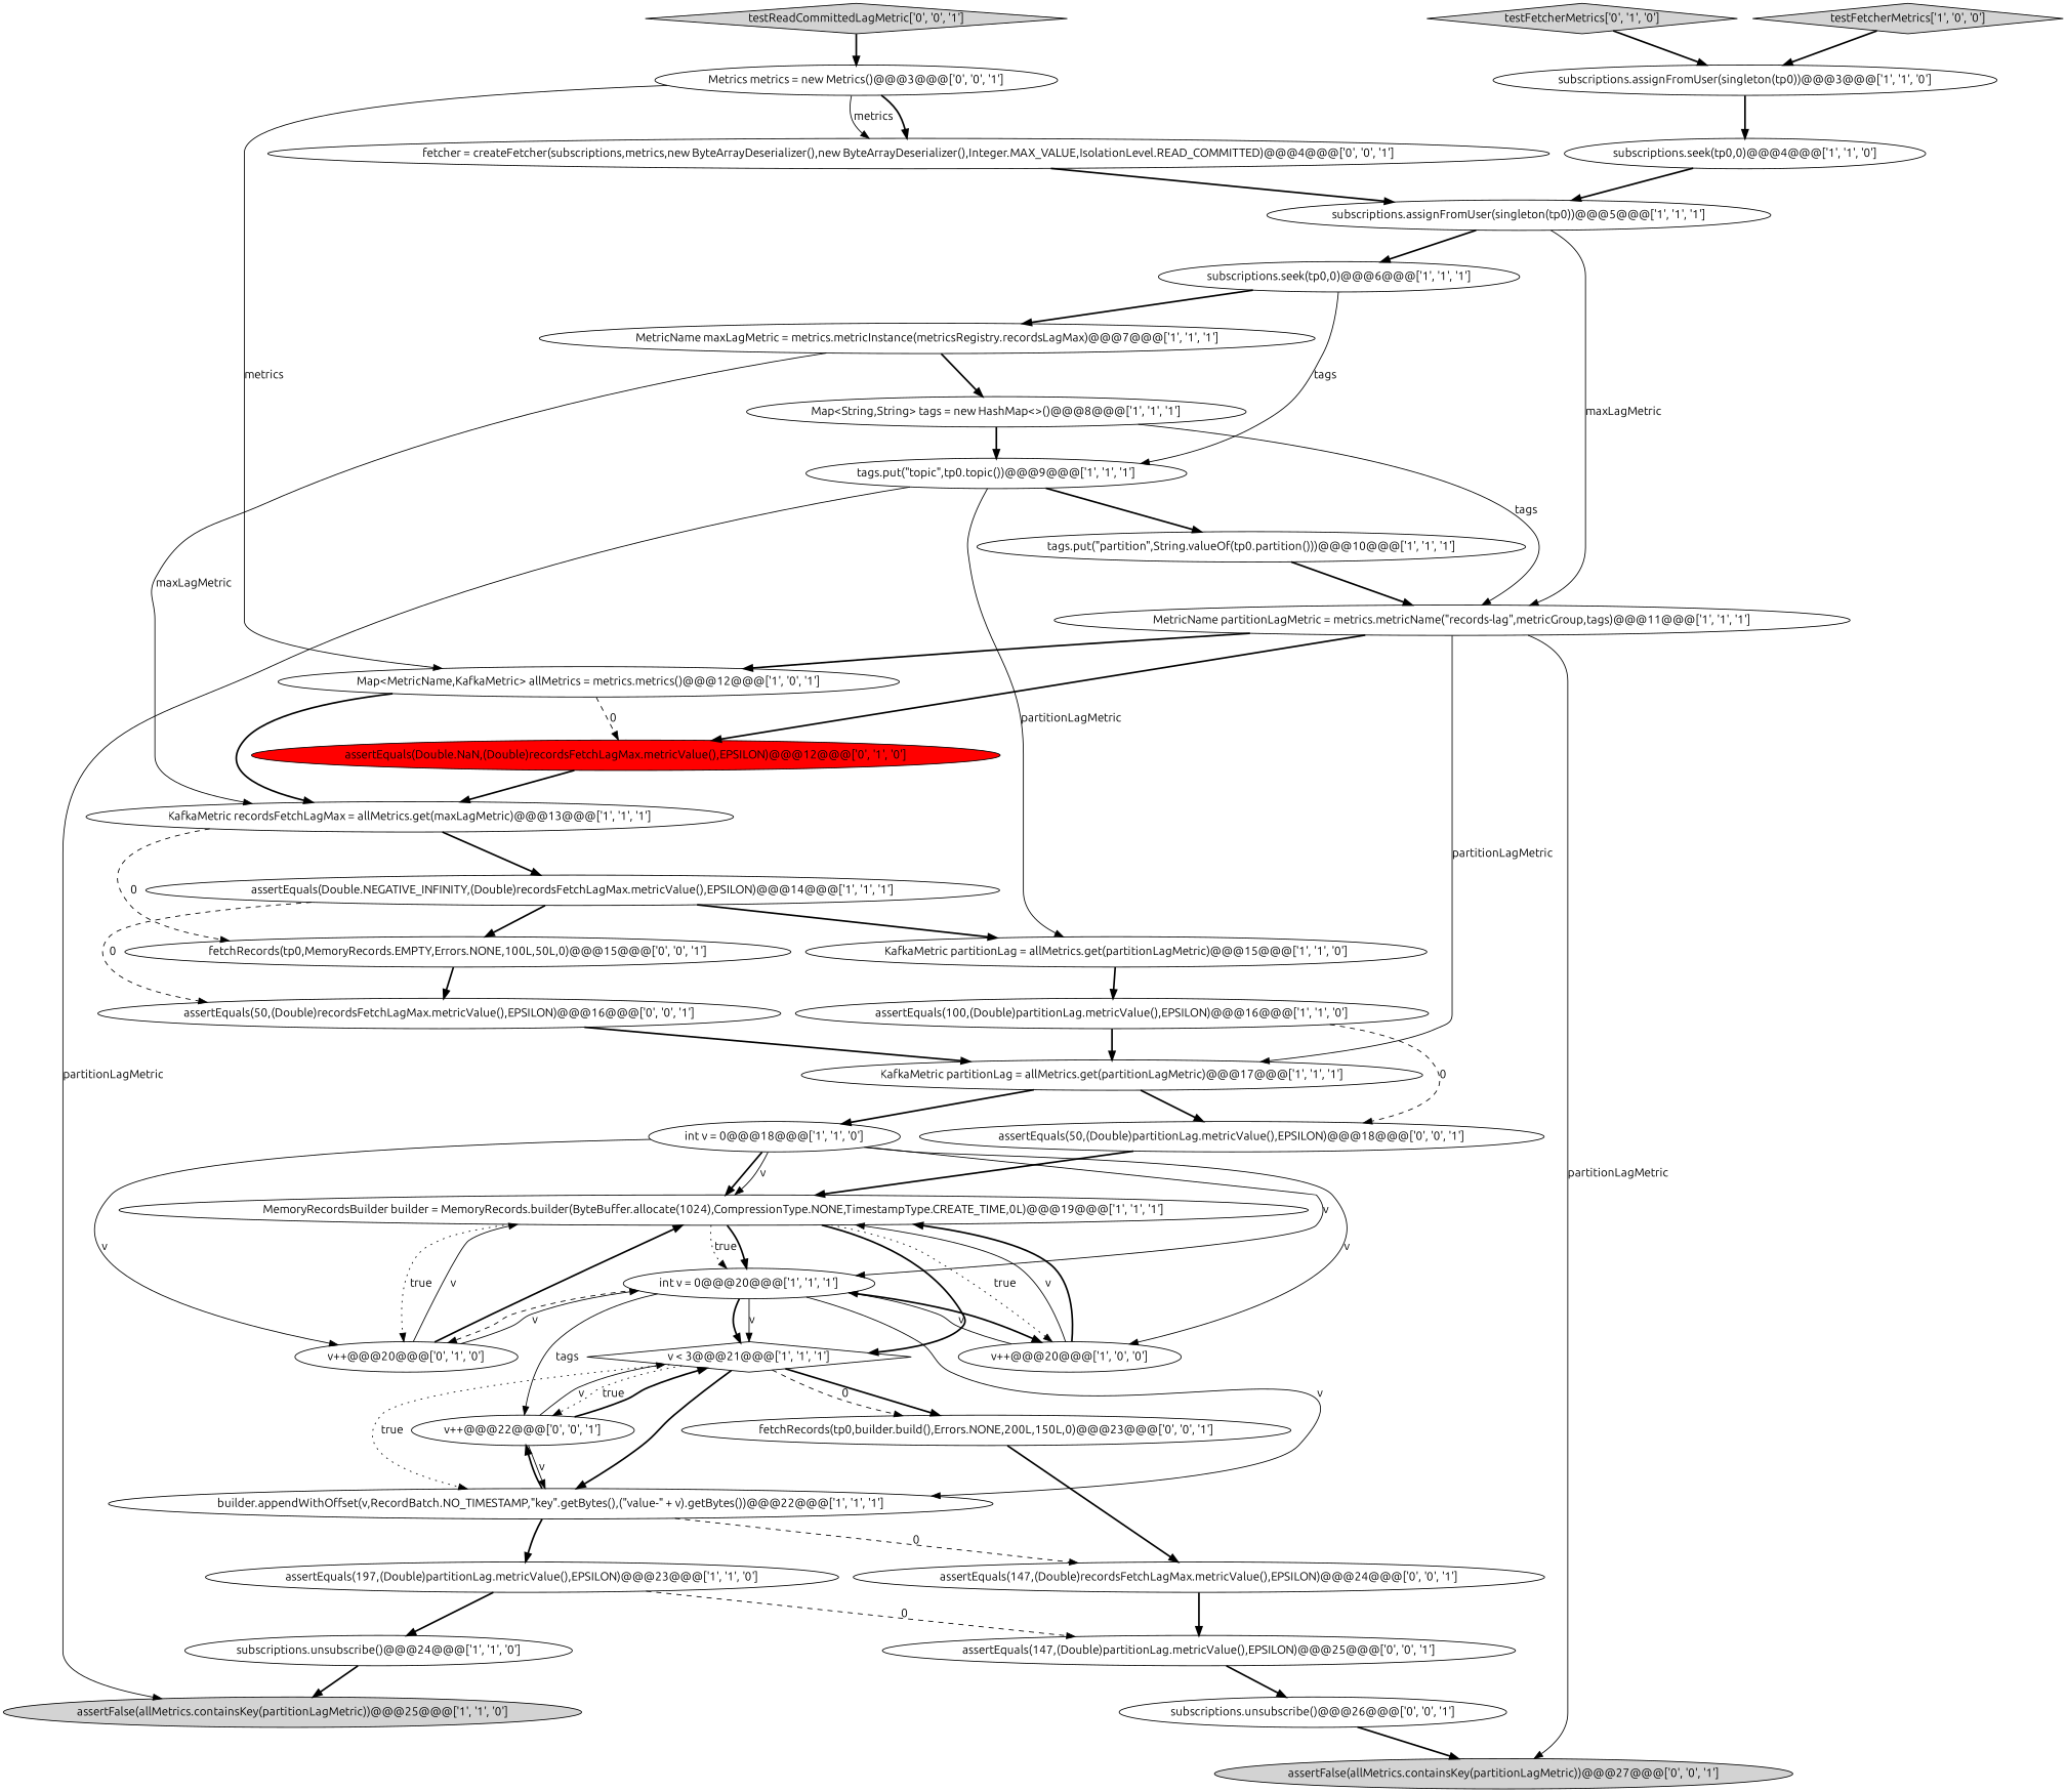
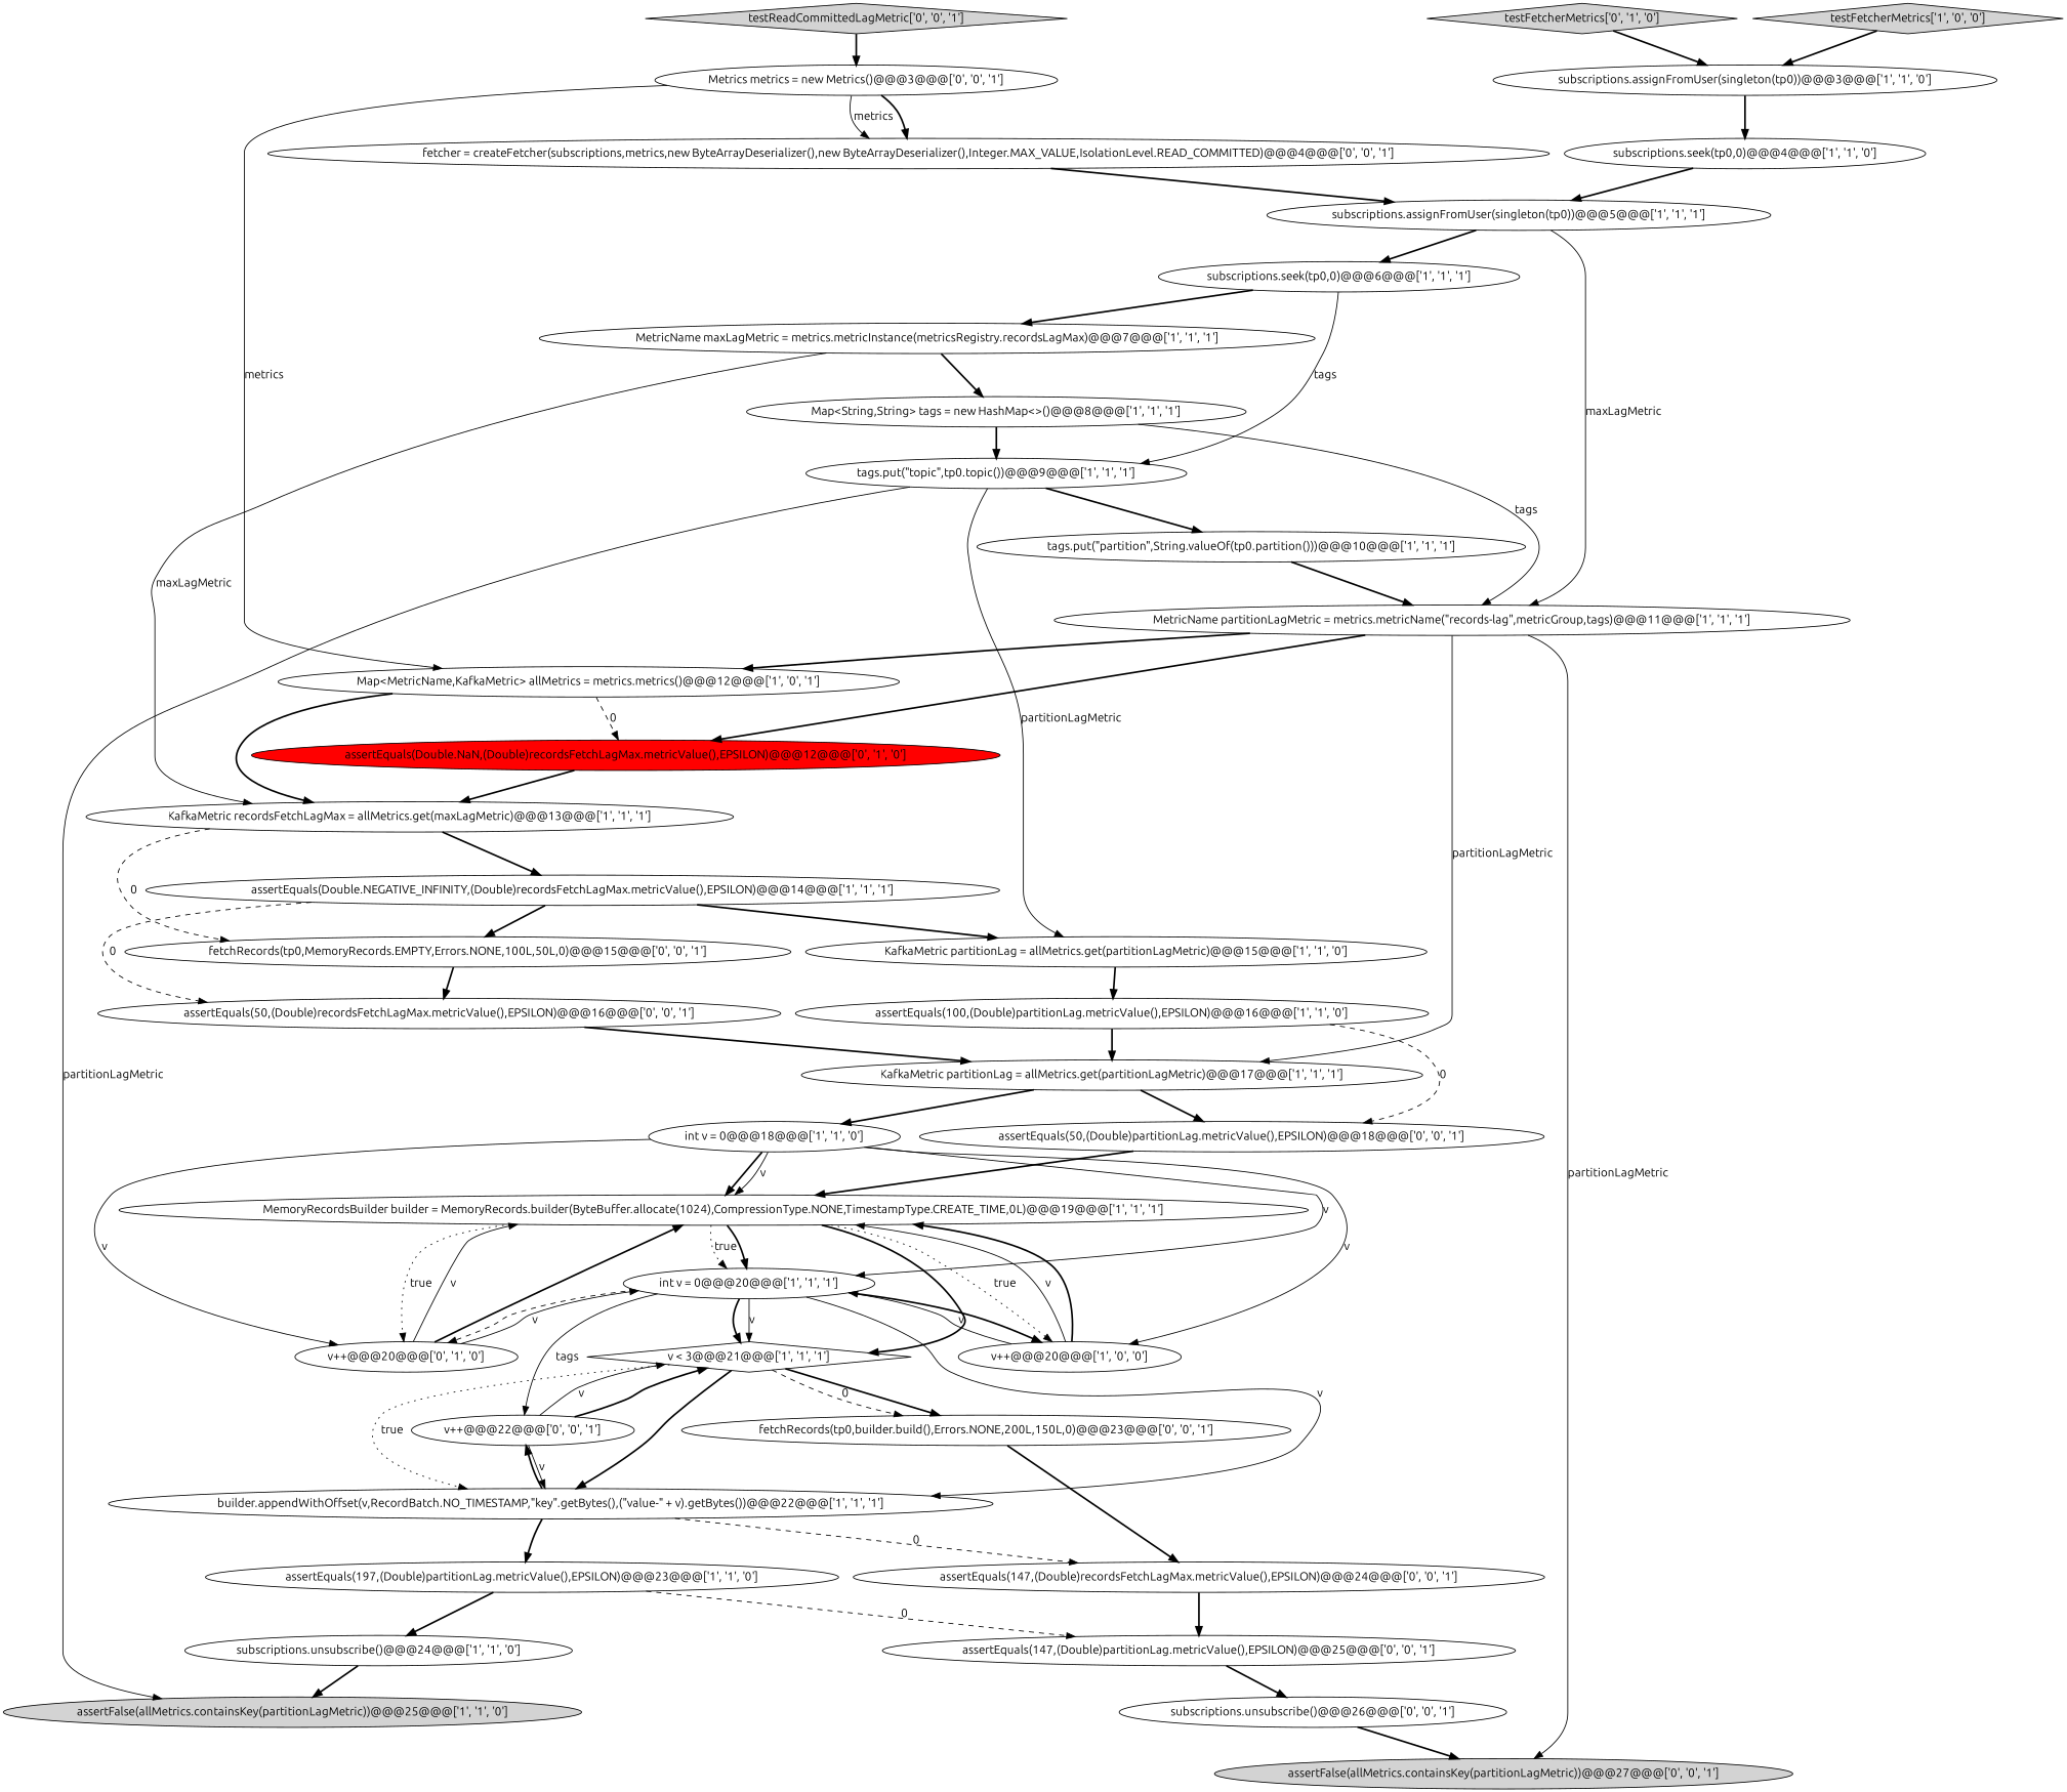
  digraph {
    fontname=Ubuntu
    node [fillcolor=white fontname=Ubuntu shape=ellipse style=filled]
    edge [fontname=Ubuntu style=bold]
    n1 [label="MetricName maxLagMetric = metrics.metricInstance(metricsRegistry.recordsLagMax)@@@7@@@['1', '1', '1']"]
    n2 [label="KafkaMetric recordsFetchLagMax = allMetrics.get(maxLagMetric)@@@13@@@['1', '1', '1']"]
    n3 [label="Map<String,String> tags = new HashMap<>()@@@8@@@['1', '1', '1']"]
    n4 [label="fetchRecords(tp0,MemoryRecords.EMPTY,Errors.NONE,100L,50L,0)@@@15@@@['0', '0', '1']"]
    n5 [label="assertEquals(Double.NEGATIVE_INFINITY,(Double)recordsFetchLagMax.metricValue(),EPSILON)@@@14@@@['1', '1', '1']"]
    n6 [label="tags.put(\"topic\",tp0.topic())@@@9@@@['1', '1', '1']"]
    n7 [label="MetricName partitionLagMetric = metrics.metricName(\"records-lag\",metricGroup,tags)@@@11@@@['1', '1', '1']"]
    n8 [fillcolor=lightgray label="assertFalse(allMetrics.containsKey(partitionLagMetric))@@@27@@@['0', '0', '1']"]
    n9 [label="assertEquals(50,(Double)recordsFetchLagMax.metricValue(),EPSILON)@@@16@@@['0', '0', '1']"]
    n10 [label="KafkaMetric partitionLag = allMetrics.get(partitionLagMetric)@@@17@@@['1', '1', '1']"]
    n11 [label="assertEquals(50,(Double)partitionLag.metricValue(),EPSILON)@@@18@@@['0', '0', '1']"]
    n12 [label="int v = 0@@@18@@@['1', '1', '0']"]
    n13 [label="MemoryRecordsBuilder builder = MemoryRecords.builder(ByteBuffer.allocate(1024),CompressionType.NONE,TimestampType.CREATE_TIME,0L)@@@19@@@['1', '1', '1']"]
    n14 [label="int v = 0@@@20@@@['1', '1', '1']"]
    n15 [label="v++@@@20@@@['0', '1', '0']"]
    n16 [label="v++@@@20@@@['1', '0', '0']"]
    n17 [label="KafkaMetric partitionLag = allMetrics.get(partitionLagMetric)@@@15@@@['1', '1', '0']"]
    n18 [label="assertEquals(100,(Double)partitionLag.metricValue(),EPSILON)@@@16@@@['1', '1', '0']"]
    n19 [label="v < 3@@@21@@@['1', '1', '1']" shape=diamond]
    n20 [label="v++@@@22@@@['0', '0', '1']"]
    n21 [label="builder.appendWithOffset(v,RecordBatch.NO_TIMESTAMP,\"key\".getBytes(),(\"value-\" + v).getBytes())@@@22@@@['1', '1', '1']"]
    n22 [label="fetchRecords(tp0,builder.build(),Errors.NONE,200L,150L,0)@@@23@@@['0', '0', '1']"]
    n23 [label="assertEquals(147,(Double)recordsFetchLagMax.metricValue(),EPSILON)@@@24@@@['0', '0', '1']"]
    n24 [label="assertEquals(197,(Double)partitionLag.metricValue(),EPSILON)@@@23@@@['1', '1', '0']"]
    n25 [fillcolor=lightgray label="testReadCommittedLagMetric['0', '0', '1']" shape=diamond]
    n26 [label="Metrics metrics = new Metrics()@@@3@@@['0', '0', '1']"]
    n27 [label="Map<MetricName,KafkaMetric> allMetrics = metrics.metrics()@@@12@@@['1', '0', '1']"]
    n28 [label="fetcher = createFetcher(subscriptions,metrics,new ByteArrayDeserializer(),new ByteArrayDeserializer(),Integer.MAX_VALUE,IsolationLevel.READ_COMMITTED)@@@4@@@['0', '0', '1']"]
    n29 [label="subscriptions.seek(tp0,0)@@@4@@@['1', '1', '0']"]
    n30 [label="subscriptions.assignFromUser(singleton(tp0))@@@5@@@['1', '1', '1']"]
    n31 [label="subscriptions.seek(tp0,0)@@@6@@@['1', '1', '1']"]
    n32 [label="assertEquals(147,(Double)partitionLag.metricValue(),EPSILON)@@@25@@@['0', '0', '1']"]
    n33 [label="tags.put(\"partition\",String.valueOf(tp0.partition()))@@@10@@@['1', '1', '1']"]
    n34 [fillcolor=lightgray label="assertFalse(allMetrics.containsKey(partitionLagMetric))@@@25@@@['1', '1', '0']"]
    n35 [fillcolor=red label="assertEquals(Double.NaN,(Double)recordsFetchLagMax.metricValue(),EPSILON)@@@12@@@['0', '1', '0']"]
    n36 [label="subscriptions.unsubscribe()@@@24@@@['1', '1', '0']"]
    n37 [label="subscriptions.unsubscribe()@@@26@@@['0', '0', '1']"]
    n38 [fillcolor=lightgray label="testFetcherMetrics['0', '1', '0']" shape=diamond]
    n39 [label="subscriptions.assignFromUser(singleton(tp0))@@@3@@@['1', '1', '0']"]
    n40 [fillcolor=lightgray label="testFetcherMetrics['1', '0', '0']" shape=diamond]
    n1 -> n2 [label=maxLagMetric style=solid]
    n1 -> n3
    n2 -> n4 [label=0 style=dashed]
    n2 -> n5
    n3 -> n6
    n3 -> n7 [label=tags style=solid]
    n4 -> n9
    n5 -> n4
    n5 -> n9 [label=0 style=dashed]
    n5 -> n17
    n6 -> n17 [label=partitionLagMetric style=solid]
    n6 -> n33
    n6 -> n34 [label=partitionLagMetric style=solid]
    n7 -> n8 [label=partitionLagMetric style=solid]
    n7 -> n10 [label=partitionLagMetric style=solid]
    n7 -> n27
    n7 -> n35
    n9 -> n10
    n10 -> n11
    n10 -> n12
    n11 -> n13
    n12 -> n13
    n12 -> n13 [label=v style=solid]
    n12 -> n14 [label=v style=solid]
    n12 -> n15 [label=v style=solid]
    n12 -> n16 [label=v style=solid]
    n13 -> n14 [label=true style=dotted]
    n13 -> n14
    n13 -> n15 [label=true style=dotted]
    n13 -> n16 [label=true style=dotted]
    n13 -> n19
    n14 -> n15 [style=dashed]
    n14 -> n16
    n14 -> n19
    n14 -> n19 [label=v style=solid]
    n14 -> n20 [label=tags style=solid]
    n14 -> n21 [label=v style=solid]
    n15 -> n13 [label=v style=solid]
    n15 -> n13
    n15 -> n14 [label=v style=solid]
    n16 -> n13 [label=v style=solid]
    n16 -> n13
    n16 -> n14 [label=v style=solid]
    n17 -> n18
    n18 -> n10
    n18 -> n11 [label=0 style=dashed]
-   n19 -> n20 [label=true style=dotted]
    n19 -> n21
    n19 -> n21 [label=true style=dotted]
    n19 -> n22
    n19 -> n22 [label=0 style=dashed]
    n20 -> n19
    n20 -> n19 [label=v style=solid]
    n20 -> n21 [label=v style=solid]
    n21 -> n20
    n21 -> n23 [label=0 style=dashed]
    n21 -> n24
    n22 -> n23
    n23 -> n32
    n24 -> n32 [label=0 style=dashed]
    n24 -> n36
    n25 -> n26
    n26 -> n27 [label=metrics style=solid]
    n26 -> n28
    n26 -> n28 [label=metrics style=solid]
    n27 -> n2
    n27 -> n35 [label=0 style=dashed]
    n28 -> n30
    n29 -> n30
    n30 -> n7 [label=maxLagMetric style=solid]
    n30 -> n31
    n31 -> n1
    n31 -> n6 [label=tags style=solid]
    n32 -> n37
    n33 -> n7
    n35 -> n2
    n36 -> n34
    n37 -> n8
    n38 -> n39
    n39 -> n29
    n40 -> n39
  }
